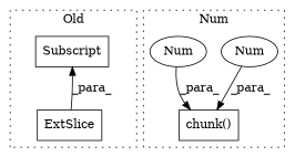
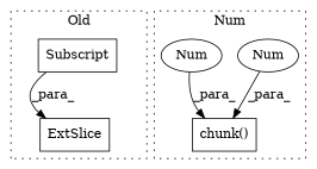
  digraph {
    node [a=76 l=1 shape=box]
    n1 [a=63 l="8,0" label=Subscript s="8840,0"]
    n2 [a=85 label=ExtSlice s=8840]
    n3 [a=75 l="8,1" label="chunk()" s="9415,9427"]
    n4 [label=Num s=9423 shape=ellipse]
    n5 [label=Num s=9426 shape=ellipse]
    subgraph cluster_1 {
      label=Old
      style=dotted
      n1
      n2
    }
    subgraph cluster_2 {
      label=Num
      style=dotted
      n3
      n4
      n5
    }
-   n2 -> n1 [label=_para_]
+   n1 -> n2 [label=_para_]
    n4 -> n3 [label=_para_]
    n5 -> n3 [label=_para_]
  }
